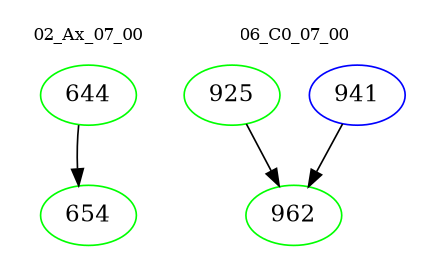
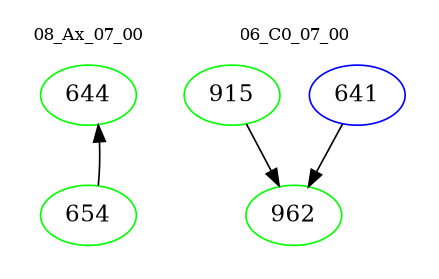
  digraph {
    node [color=green]
    edge [color=black]
    n1 [label=644]
    n2 [label=654]
-   n3 [color=blue label=941]
-   n4 [label=925]
+   n3 [color=blue label=641]
+   n4 [label=915]
    n5 [label=962]
    subgraph cluster_1 {
      color=white
      fontsize=10
-     label="02_Ax_07_00"
+     label="08_Ax_07_00"
      n1
      n2
    }
    subgraph cluster_2 {
      color=white
      fontsize=10
      label="06_C0_07_00"
      n3
      n4
      n5
    }
-   n1 -> n2
+   n2 -> n1
    n3 -> n5
    n4 -> n5
  }
